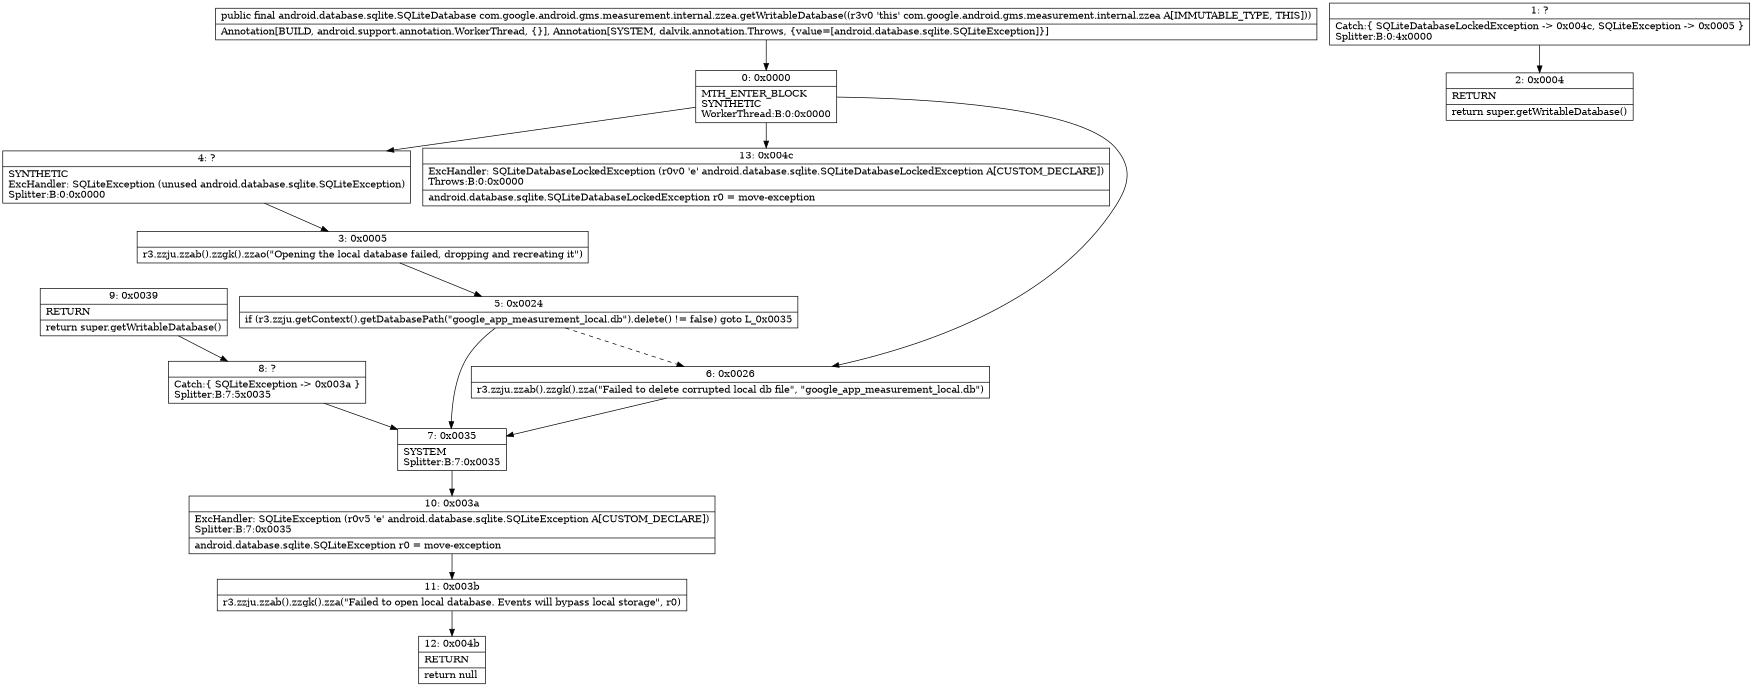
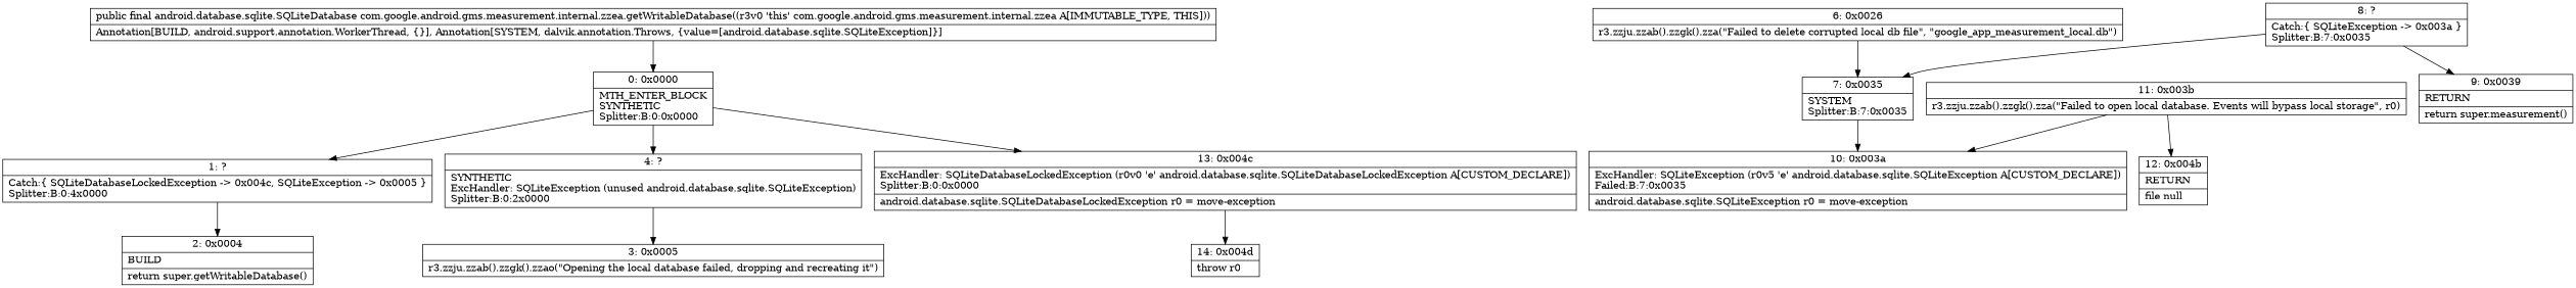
  digraph {
    node [shape=record]
-   n1 [label="{0\:\ 0x0000|MTH_ENTER_BLOCK\lSYNTHETIC\lWorkerThread:B:0:0x0000\l}"]
+   n1 [label="{0\:\ 0x0000|MTH_ENTER_BLOCK\lSYNTHETIC\lSplitter:B:0:0x0000\l}"]
    n2 [label="{1\:\ ?|Catch:\{ SQLiteDatabaseLockedException \-\> 0x004c, SQLiteException \-\> 0x0005 \}\lSplitter:B:0:4x0000\l}"]
-   n3 [label="{4\:\ ?|SYNTHETIC\lExcHandler: SQLiteException (unused android.database.sqlite.SQLiteException)\lSplitter:B:0:0x0000\l}"]
-   n4 [label="{13\:\ 0x004c|ExcHandler: SQLiteDatabaseLockedException (r0v0 'e' android.database.sqlite.SQLiteDatabaseLockedException A[CUSTOM_DECLARE])\lThrows:B:0:0x0000\l|android.database.sqlite.SQLiteDatabaseLockedException r0 = move\-exception\l}"]
-   n5 [label="{2\:\ 0x0004|RETURN\l|return super.getWritableDatabase()\l}"]
+   n3 [label="{4\:\ ?|SYNTHETIC\lExcHandler: SQLiteException (unused android.database.sqlite.SQLiteException)\lSplitter:B:0:2x0000\l}"]
+   n4 [label="{13\:\ 0x004c|ExcHandler: SQLiteDatabaseLockedException (r0v0 'e' android.database.sqlite.SQLiteDatabaseLockedException A[CUSTOM_DECLARE])\lSplitter:B:0:0x0000\l|android.database.sqlite.SQLiteDatabaseLockedException r0 = move\-exception\l}"]
+   n5 [label="{2\:\ 0x0004|BUILD\l|return super.getWritableDatabase()\l}"]
    n6 [label="{3\:\ 0x0005|r3.zzju.zzab().zzgk().zzao(\"Opening the local database failed, dropping and recreating it\")\l}"]
-   n8 [label="{5\:\ 0x0024|if (r3.zzju.getContext().getDatabasePath(\"google_app_measurement_local.db\").delete() != false) goto L_0x0035\l}"]
+   n7 [label="{14\:\ 0x004d|throw r0\l}"]
    n9 [label="{6\:\ 0x0026|r3.zzju.zzab().zzgk().zza(\"Failed to delete corrupted local db file\", \"google_app_measurement_local.db\")\l}"]
    n10 [label="{7\:\ 0x0035|SYSTEM\lSplitter:B:7:0x0035\l}"]
-   n11 [label="{10\:\ 0x003a|ExcHandler: SQLiteException (r0v5 'e' android.database.sqlite.SQLiteException A[CUSTOM_DECLARE])\lSplitter:B:7:0x0035\l|android.database.sqlite.SQLiteException r0 = move\-exception\l}"]
-   n12 [label="{8\:\ ?|Catch:\{ SQLiteException \-\> 0x003a \}\lSplitter:B:7:5x0035\l}"]
-   n13 [label="{9\:\ 0x0039|RETURN\l|return super.getWritableDatabase()\l}"]
+   n11 [label="{10\:\ 0x003a|ExcHandler: SQLiteException (r0v5 'e' android.database.sqlite.SQLiteException A[CUSTOM_DECLARE])\lFailed:B:7:0x0035\l|android.database.sqlite.SQLiteException r0 = move\-exception\l}"]
+   n12 [label="{8\:\ ?|Catch:\{ SQLiteException \-\> 0x003a \}\lSplitter:B:7:0x0035\l}"]
+   n13 [label="{9\:\ 0x0039|RETURN\l|return super.measurement()\l}"]
    n14 [label="{11\:\ 0x003b|r3.zzju.zzab().zzgk().zza(\"Failed to open local database. Events will bypass local storage\", r0)\l}"]
-   n15 [label="{12\:\ 0x004b|RETURN\l|return null\l}"]
+   n15 [label="{12\:\ 0x004b|RETURN\l|file null\l}"]
    n16 [label="{public final android.database.sqlite.SQLiteDatabase com.google.android.gms.measurement.internal.zzea.getWritableDatabase((r3v0 'this' com.google.android.gms.measurement.internal.zzea A[IMMUTABLE_TYPE, THIS]))  | Annotation[BUILD, android.support.annotation.WorkerThread, \{\}], Annotation[SYSTEM, dalvik.annotation.Throws, \{value=[android.database.sqlite.SQLiteException]\}]\l}"]
-   n1 -> n9
+   n1 -> n2
    n1 -> n3
    n1 -> n4
    n2 -> n5
    n3 -> n6
-   n6 -> n8
-   n8 -> n9 [style=dashed]
-   n8 -> n10
+   n4 -> n7
    n9 -> n10
    n10 -> n11
-   n11 -> n14
+   n14 -> n11
    n12 -> n10
-   n13 -> n12
+   n12 -> n13
    n14 -> n15
    n16 -> n1
  }
